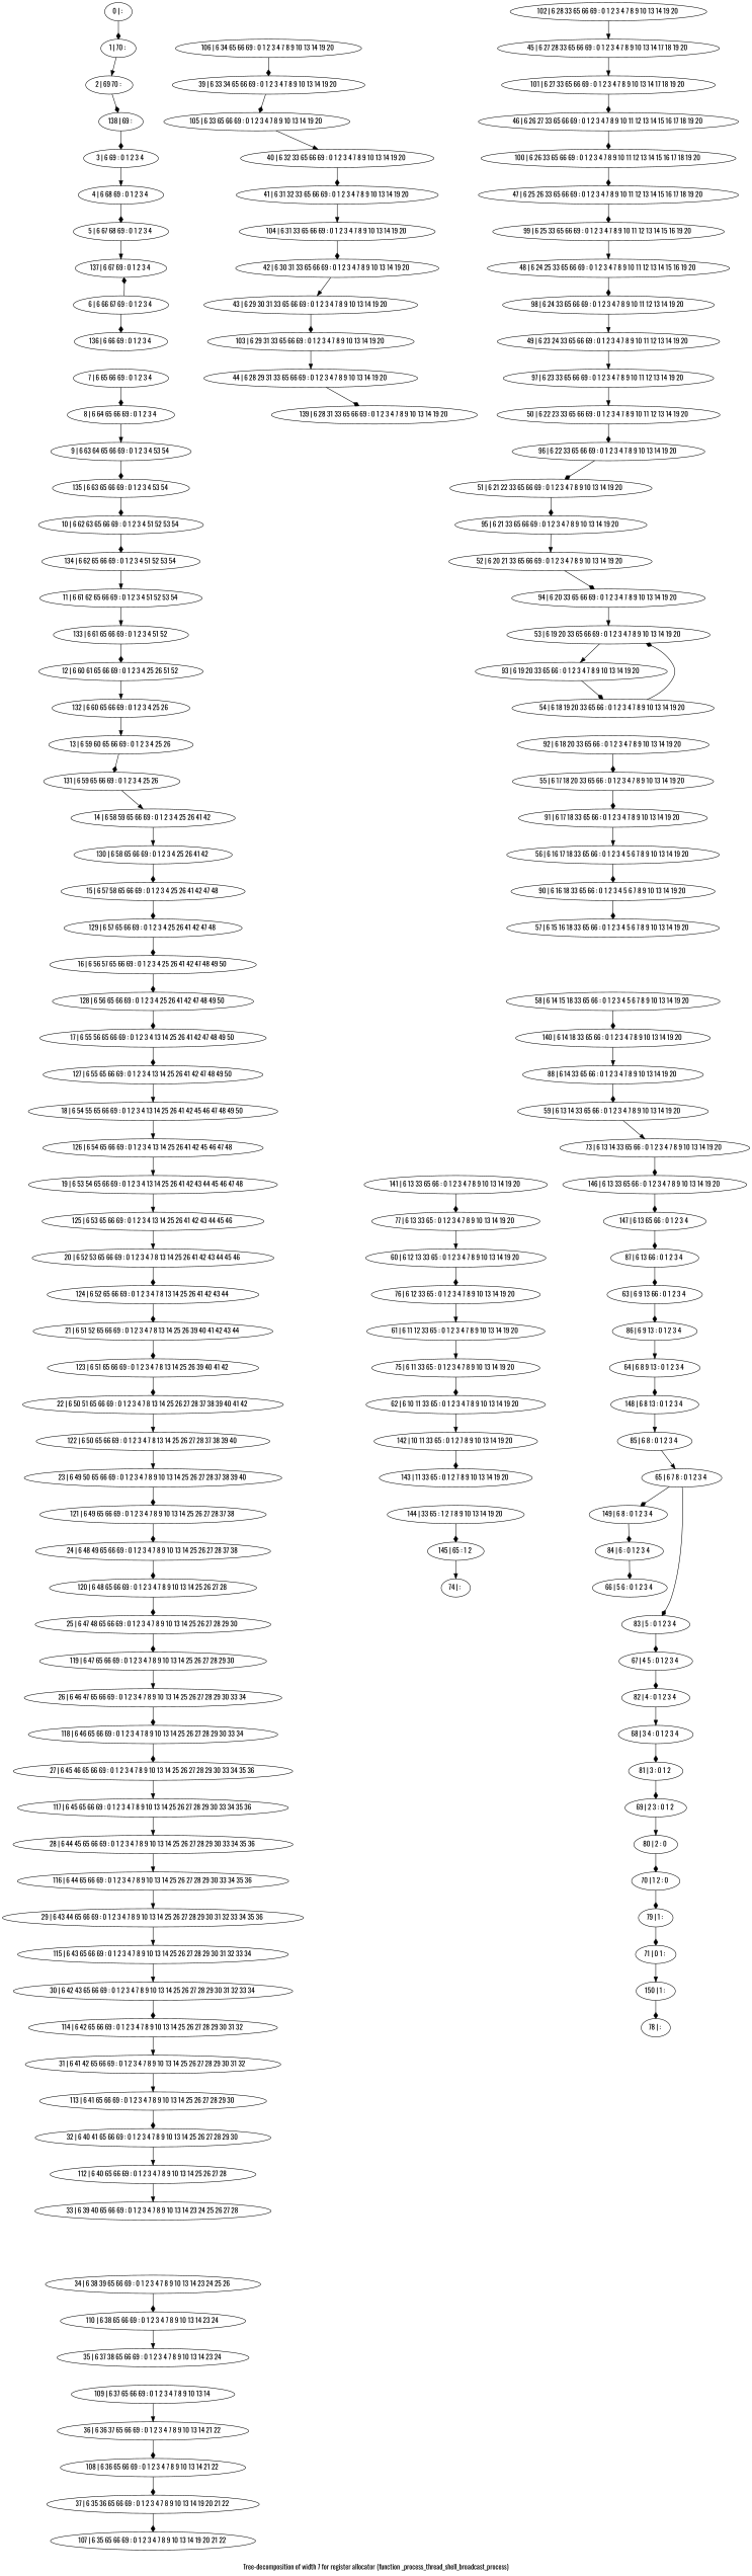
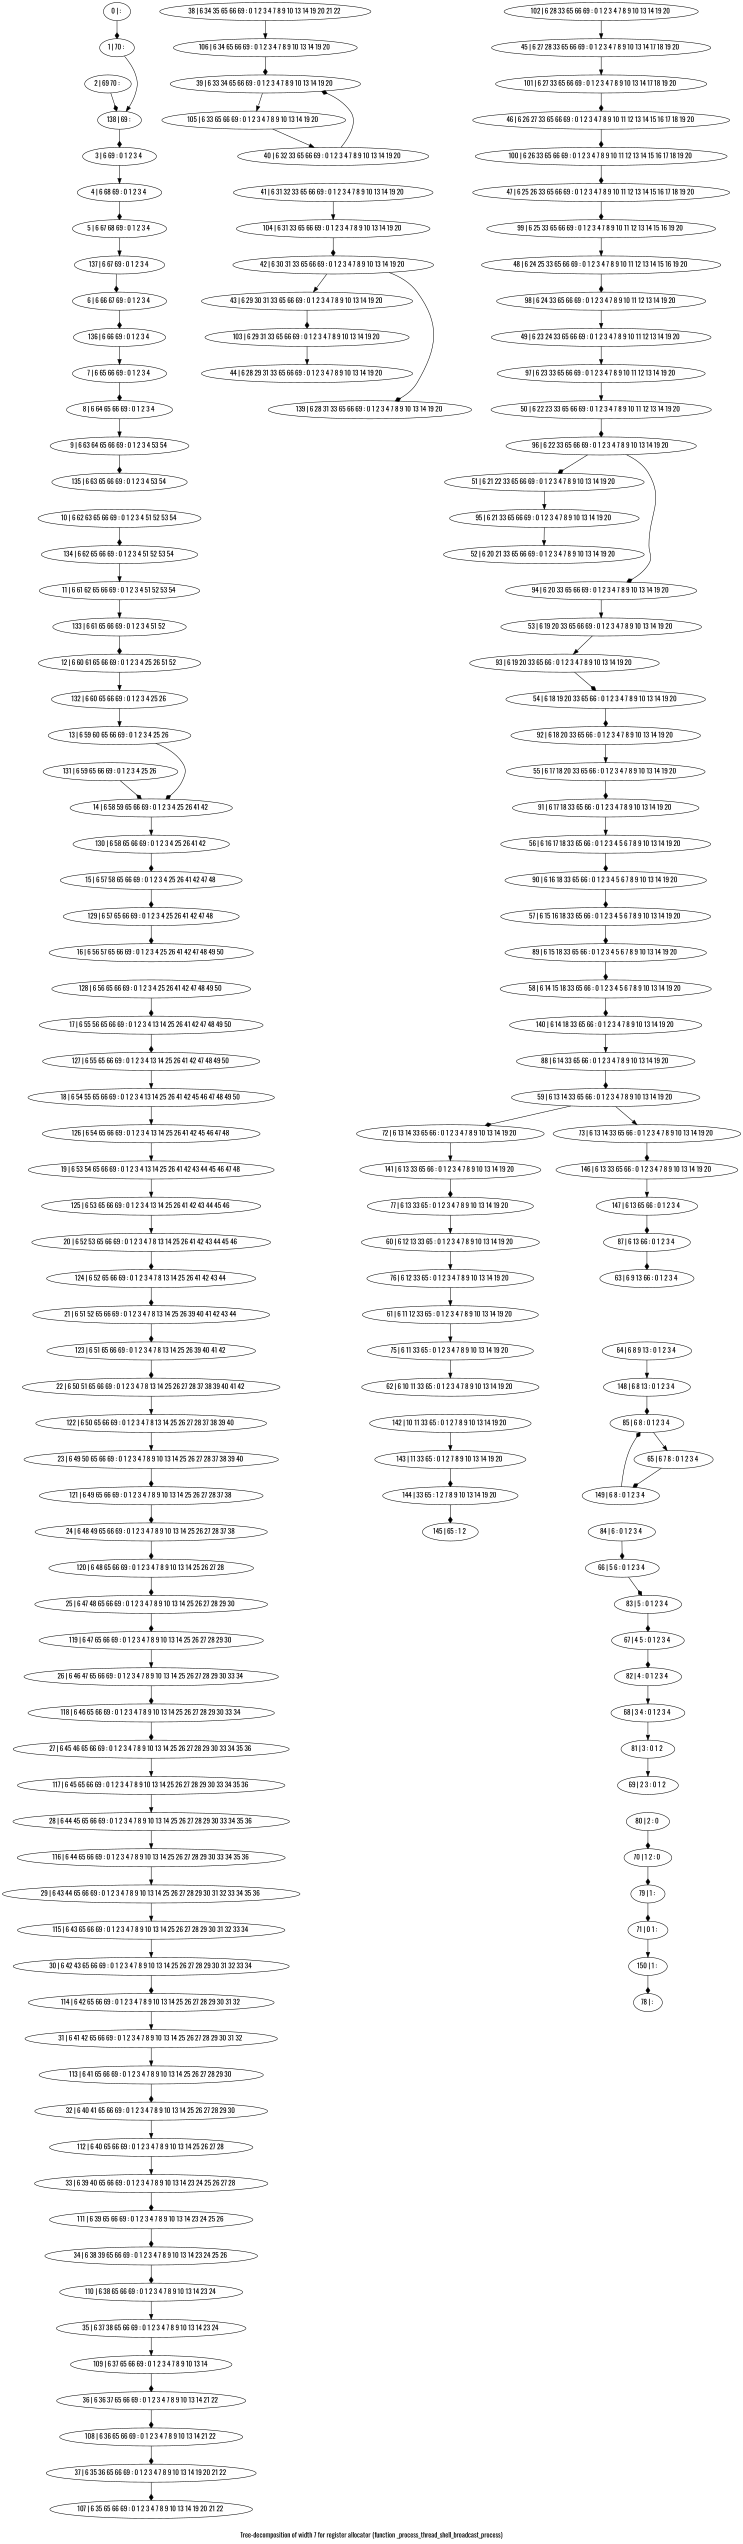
  digraph {
    fontname=Oswald
    label="Tree-decomposition of width 7 for register allocator (function _process_thread_shell_broadcast_process)"
    node [fontname=Oswald]
    edge [arrowhead=diamond fontname=Oswald]
    n1 [label="0 | : "]
    n2 [label="1 | 70 : "]
    n3 [label="2 | 69 70 : "]
    n4 [label="138 | 69 : "]
    n5 [label="3 | 6 69 : 0 1 2 3 4 "]
    n6 [label="4 | 6 68 69 : 0 1 2 3 4 "]
    n7 [label="5 | 6 67 68 69 : 0 1 2 3 4 "]
    n8 [label="137 | 6 67 69 : 0 1 2 3 4 "]
    n9 [label="6 | 6 66 67 69 : 0 1 2 3 4 "]
    n10 [label="136 | 6 66 69 : 0 1 2 3 4 "]
    n11 [label="7 | 6 65 66 69 : 0 1 2 3 4 "]
    n12 [label="8 | 6 64 65 66 69 : 0 1 2 3 4 "]
    n13 [label="9 | 6 63 64 65 66 69 : 0 1 2 3 4 53 54 "]
    n14 [label="135 | 6 63 65 66 69 : 0 1 2 3 4 53 54 "]
    n15 [label="10 | 6 62 63 65 66 69 : 0 1 2 3 4 51 52 53 54 "]
    n16 [label="134 | 6 62 65 66 69 : 0 1 2 3 4 51 52 53 54 "]
    n17 [label="11 | 6 61 62 65 66 69 : 0 1 2 3 4 51 52 53 54 "]
    n18 [label="133 | 6 61 65 66 69 : 0 1 2 3 4 51 52 "]
    n19 [label="12 | 6 60 61 65 66 69 : 0 1 2 3 4 25 26 51 52 "]
    n20 [label="132 | 6 60 65 66 69 : 0 1 2 3 4 25 26 "]
    n21 [label="13 | 6 59 60 65 66 69 : 0 1 2 3 4 25 26 "]
    n22 [label="131 | 6 59 65 66 69 : 0 1 2 3 4 25 26 "]
    n23 [label="14 | 6 58 59 65 66 69 : 0 1 2 3 4 25 26 41 42 "]
    n24 [label="130 | 6 58 65 66 69 : 0 1 2 3 4 25 26 41 42 "]
    n25 [label="15 | 6 57 58 65 66 69 : 0 1 2 3 4 25 26 41 42 47 48 "]
    n26 [label="129 | 6 57 65 66 69 : 0 1 2 3 4 25 26 41 42 47 48 "]
    n27 [label="16 | 6 56 57 65 66 69 : 0 1 2 3 4 25 26 41 42 47 48 49 50 "]
    n28 [label="128 | 6 56 65 66 69 : 0 1 2 3 4 25 26 41 42 47 48 49 50 "]
    n29 [label="17 | 6 55 56 65 66 69 : 0 1 2 3 4 13 14 25 26 41 42 47 48 49 50 "]
    n30 [label="127 | 6 55 65 66 69 : 0 1 2 3 4 13 14 25 26 41 42 47 48 49 50 "]
    n31 [label="18 | 6 54 55 65 66 69 : 0 1 2 3 4 13 14 25 26 41 42 45 46 47 48 49 50 "]
    n32 [label="126 | 6 54 65 66 69 : 0 1 2 3 4 13 14 25 26 41 42 45 46 47 48 "]
    n33 [label="19 | 6 53 54 65 66 69 : 0 1 2 3 4 13 14 25 26 41 42 43 44 45 46 47 48 "]
    n34 [label="125 | 6 53 65 66 69 : 0 1 2 3 4 13 14 25 26 41 42 43 44 45 46 "]
    n35 [label="20 | 6 52 53 65 66 69 : 0 1 2 3 4 7 8 13 14 25 26 41 42 43 44 45 46 "]
    n36 [label="124 | 6 52 65 66 69 : 0 1 2 3 4 7 8 13 14 25 26 41 42 43 44 "]
    n37 [label="21 | 6 51 52 65 66 69 : 0 1 2 3 4 7 8 13 14 25 26 39 40 41 42 43 44 "]
    n38 [label="123 | 6 51 65 66 69 : 0 1 2 3 4 7 8 13 14 25 26 39 40 41 42 "]
    n39 [label="22 | 6 50 51 65 66 69 : 0 1 2 3 4 7 8 13 14 25 26 27 28 37 38 39 40 41 42 "]
    n40 [label="122 | 6 50 65 66 69 : 0 1 2 3 4 7 8 13 14 25 26 27 28 37 38 39 40 "]
    n41 [label="23 | 6 49 50 65 66 69 : 0 1 2 3 4 7 8 9 10 13 14 25 26 27 28 37 38 39 40 "]
    n42 [label="121 | 6 49 65 66 69 : 0 1 2 3 4 7 8 9 10 13 14 25 26 27 28 37 38 "]
    n43 [label="24 | 6 48 49 65 66 69 : 0 1 2 3 4 7 8 9 10 13 14 25 26 27 28 37 38 "]
    n44 [label="120 | 6 48 65 66 69 : 0 1 2 3 4 7 8 9 10 13 14 25 26 27 28 "]
    n45 [label="25 | 6 47 48 65 66 69 : 0 1 2 3 4 7 8 9 10 13 14 25 26 27 28 29 30 "]
    n46 [label="119 | 6 47 65 66 69 : 0 1 2 3 4 7 8 9 10 13 14 25 26 27 28 29 30 "]
    n47 [label="26 | 6 46 47 65 66 69 : 0 1 2 3 4 7 8 9 10 13 14 25 26 27 28 29 30 33 34 "]
    n48 [label="118 | 6 46 65 66 69 : 0 1 2 3 4 7 8 9 10 13 14 25 26 27 28 29 30 33 34 "]
    n49 [label="27 | 6 45 46 65 66 69 : 0 1 2 3 4 7 8 9 10 13 14 25 26 27 28 29 30 33 34 35 36 "]
    n50 [label="117 | 6 45 65 66 69 : 0 1 2 3 4 7 8 9 10 13 14 25 26 27 28 29 30 33 34 35 36 "]
    n51 [label="28 | 6 44 45 65 66 69 : 0 1 2 3 4 7 8 9 10 13 14 25 26 27 28 29 30 33 34 35 36 "]
    n52 [label="116 | 6 44 65 66 69 : 0 1 2 3 4 7 8 9 10 13 14 25 26 27 28 29 30 33 34 35 36 "]
    n53 [label="29 | 6 43 44 65 66 69 : 0 1 2 3 4 7 8 9 10 13 14 25 26 27 28 29 30 31 32 33 34 35 36 "]
    n54 [label="115 | 6 43 65 66 69 : 0 1 2 3 4 7 8 9 10 13 14 25 26 27 28 29 30 31 32 33 34 "]
    n55 [label="30 | 6 42 43 65 66 69 : 0 1 2 3 4 7 8 9 10 13 14 25 26 27 28 29 30 31 32 33 34 "]
    n56 [label="114 | 6 42 65 66 69 : 0 1 2 3 4 7 8 9 10 13 14 25 26 27 28 29 30 31 32 "]
    n57 [label="31 | 6 41 42 65 66 69 : 0 1 2 3 4 7 8 9 10 13 14 25 26 27 28 29 30 31 32 "]
    n58 [label="113 | 6 41 65 66 69 : 0 1 2 3 4 7 8 9 10 13 14 25 26 27 28 29 30 "]
    n59 [label="32 | 6 40 41 65 66 69 : 0 1 2 3 4 7 8 9 10 13 14 25 26 27 28 29 30 "]
    n60 [label="112 | 6 40 65 66 69 : 0 1 2 3 4 7 8 9 10 13 14 25 26 27 28 "]
    n61 [label="33 | 6 39 40 65 66 69 : 0 1 2 3 4 7 8 9 10 13 14 23 24 25 26 27 28 "]
+   n62 [label="111 | 6 39 65 66 69 : 0 1 2 3 4 7 8 9 10 13 14 23 24 25 26 "]
    n63 [label="34 | 6 38 39 65 66 69 : 0 1 2 3 4 7 8 9 10 13 14 23 24 25 26 "]
    n64 [label="110 | 6 38 65 66 69 : 0 1 2 3 4 7 8 9 10 13 14 23 24 "]
    n65 [label="35 | 6 37 38 65 66 69 : 0 1 2 3 4 7 8 9 10 13 14 23 24 "]
    n66 [label="109 | 6 37 65 66 69 : 0 1 2 3 4 7 8 9 10 13 14 "]
    n67 [label="36 | 6 36 37 65 66 69 : 0 1 2 3 4 7 8 9 10 13 14 21 22 "]
    n68 [label="108 | 6 36 65 66 69 : 0 1 2 3 4 7 8 9 10 13 14 21 22 "]
    n69 [label="37 | 6 35 36 65 66 69 : 0 1 2 3 4 7 8 9 10 13 14 19 20 21 22 "]
    n70 [label="107 | 6 35 65 66 69 : 0 1 2 3 4 7 8 9 10 13 14 19 20 21 22 "]
+   n71 [label="38 | 6 34 35 65 66 69 : 0 1 2 3 4 7 8 9 10 13 14 19 20 21 22 "]
    n72 [label="106 | 6 34 65 66 69 : 0 1 2 3 4 7 8 9 10 13 14 19 20 "]
    n73 [label="39 | 6 33 34 65 66 69 : 0 1 2 3 4 7 8 9 10 13 14 19 20 "]
    n74 [label="105 | 6 33 65 66 69 : 0 1 2 3 4 7 8 9 10 13 14 19 20 "]
    n75 [label="40 | 6 32 33 65 66 69 : 0 1 2 3 4 7 8 9 10 13 14 19 20 "]
    n76 [label="41 | 6 31 32 33 65 66 69 : 0 1 2 3 4 7 8 9 10 13 14 19 20 "]
    n77 [label="104 | 6 31 33 65 66 69 : 0 1 2 3 4 7 8 9 10 13 14 19 20 "]
    n78 [label="42 | 6 30 31 33 65 66 69 : 0 1 2 3 4 7 8 9 10 13 14 19 20 "]
    n79 [label="43 | 6 29 30 31 33 65 66 69 : 0 1 2 3 4 7 8 9 10 13 14 19 20 "]
    n80 [label="103 | 6 29 31 33 65 66 69 : 0 1 2 3 4 7 8 9 10 13 14 19 20 "]
    n81 [label="44 | 6 28 29 31 33 65 66 69 : 0 1 2 3 4 7 8 9 10 13 14 19 20 "]
    n82 [label="139 | 6 28 31 33 65 66 69 : 0 1 2 3 4 7 8 9 10 13 14 19 20 "]
    n83 [label="45 | 6 27 28 33 65 66 69 : 0 1 2 3 4 7 8 9 10 13 14 17 18 19 20 "]
    n84 [label="101 | 6 27 33 65 66 69 : 0 1 2 3 4 7 8 9 10 13 14 17 18 19 20 "]
    n85 [label="46 | 6 26 27 33 65 66 69 : 0 1 2 3 4 7 8 9 10 11 12 13 14 15 16 17 18 19 20 "]
    n86 [label="100 | 6 26 33 65 66 69 : 0 1 2 3 4 7 8 9 10 11 12 13 14 15 16 17 18 19 20 "]
    n87 [label="47 | 6 25 26 33 65 66 69 : 0 1 2 3 4 7 8 9 10 11 12 13 14 15 16 17 18 19 20 "]
    n88 [label="99 | 6 25 33 65 66 69 : 0 1 2 3 4 7 8 9 10 11 12 13 14 15 16 19 20 "]
    n89 [label="48 | 6 24 25 33 65 66 69 : 0 1 2 3 4 7 8 9 10 11 12 13 14 15 16 19 20 "]
    n90 [label="98 | 6 24 33 65 66 69 : 0 1 2 3 4 7 8 9 10 11 12 13 14 19 20 "]
    n91 [label="49 | 6 23 24 33 65 66 69 : 0 1 2 3 4 7 8 9 10 11 12 13 14 19 20 "]
    n92 [label="97 | 6 23 33 65 66 69 : 0 1 2 3 4 7 8 9 10 11 12 13 14 19 20 "]
    n93 [label="50 | 6 22 23 33 65 66 69 : 0 1 2 3 4 7 8 9 10 11 12 13 14 19 20 "]
    n94 [label="96 | 6 22 33 65 66 69 : 0 1 2 3 4 7 8 9 10 13 14 19 20 "]
    n95 [label="51 | 6 21 22 33 65 66 69 : 0 1 2 3 4 7 8 9 10 13 14 19 20 "]
    n96 [label="95 | 6 21 33 65 66 69 : 0 1 2 3 4 7 8 9 10 13 14 19 20 "]
    n97 [label="52 | 6 20 21 33 65 66 69 : 0 1 2 3 4 7 8 9 10 13 14 19 20 "]
    n98 [label="94 | 6 20 33 65 66 69 : 0 1 2 3 4 7 8 9 10 13 14 19 20 "]
    n99 [label="53 | 6 19 20 33 65 66 69 : 0 1 2 3 4 7 8 9 10 13 14 19 20 "]
    n100 [label="93 | 6 19 20 33 65 66 : 0 1 2 3 4 7 8 9 10 13 14 19 20 "]
    n101 [label="54 | 6 18 19 20 33 65 66 : 0 1 2 3 4 7 8 9 10 13 14 19 20 "]
    n102 [label="92 | 6 18 20 33 65 66 : 0 1 2 3 4 7 8 9 10 13 14 19 20 "]
    n103 [label="55 | 6 17 18 20 33 65 66 : 0 1 2 3 4 7 8 9 10 13 14 19 20 "]
    n104 [label="91 | 6 17 18 33 65 66 : 0 1 2 3 4 7 8 9 10 13 14 19 20 "]
    n105 [label="56 | 6 16 17 18 33 65 66 : 0 1 2 3 4 5 6 7 8 9 10 13 14 19 20 "]
    n106 [label="90 | 6 16 18 33 65 66 : 0 1 2 3 4 5 6 7 8 9 10 13 14 19 20 "]
    n107 [label="57 | 6 15 16 18 33 65 66 : 0 1 2 3 4 5 6 7 8 9 10 13 14 19 20 "]
+   n108 [label="89 | 6 15 18 33 65 66 : 0 1 2 3 4 5 6 7 8 9 10 13 14 19 20 "]
    n109 [label="58 | 6 14 15 18 33 65 66 : 0 1 2 3 4 5 6 7 8 9 10 13 14 19 20 "]
    n110 [label="140 | 6 14 18 33 65 66 : 0 1 2 3 4 7 8 9 10 13 14 19 20 "]
    n111 [label="88 | 6 14 33 65 66 : 0 1 2 3 4 7 8 9 10 13 14 19 20 "]
    n112 [label="59 | 6 13 14 33 65 66 : 0 1 2 3 4 7 8 9 10 13 14 19 20 "]
+   n113 [label="72 | 6 13 14 33 65 66 : 0 1 2 3 4 7 8 9 10 13 14 19 20 "]
    n114 [label="73 | 6 13 14 33 65 66 : 0 1 2 3 4 7 8 9 10 13 14 19 20 "]
    n115 [label="141 | 6 13 33 65 66 : 0 1 2 3 4 7 8 9 10 13 14 19 20 "]
    n116 [label="146 | 6 13 33 65 66 : 0 1 2 3 4 7 8 9 10 13 14 19 20 "]
    n117 [label="60 | 6 12 13 33 65 : 0 1 2 3 4 7 8 9 10 13 14 19 20 "]
    n118 [label="76 | 6 12 33 65 : 0 1 2 3 4 7 8 9 10 13 14 19 20 "]
    n119 [label="61 | 6 11 12 33 65 : 0 1 2 3 4 7 8 9 10 13 14 19 20 "]
    n120 [label="75 | 6 11 33 65 : 0 1 2 3 4 7 8 9 10 13 14 19 20 "]
    n121 [label="62 | 6 10 11 33 65 : 0 1 2 3 4 7 8 9 10 13 14 19 20 "]
    n122 [label="142 | 10 11 33 65 : 0 1 2 7 8 9 10 13 14 19 20 "]
    n123 [label="143 | 11 33 65 : 0 1 2 7 8 9 10 13 14 19 20 "]
    n124 [label="63 | 6 9 13 66 : 0 1 2 3 4 "]
-   n125 [label="86 | 6 9 13 : 0 1 2 3 4 "]
    n126 [label="64 | 6 8 9 13 : 0 1 2 3 4 "]
    n127 [label="148 | 6 8 13 : 0 1 2 3 4 "]
    n128 [label="85 | 6 8 : 0 1 2 3 4 "]
    n129 [label="65 | 6 7 8 : 0 1 2 3 4 "]
    n130 [label="149 | 6 8 : 0 1 2 3 4 "]
    n131 [label="84 | 6 : 0 1 2 3 4 "]
    n132 [label="66 | 5 6 : 0 1 2 3 4 "]
    n133 [label="83 | 5 : 0 1 2 3 4 "]
    n134 [label="67 | 4 5 : 0 1 2 3 4 "]
    n135 [label="82 | 4 : 0 1 2 3 4 "]
    n136 [label="68 | 3 4 : 0 1 2 3 4 "]
    n137 [label="81 | 3 : 0 1 2 "]
    n138 [label="69 | 2 3 : 0 1 2 "]
    n139 [label="80 | 2 : 0 "]
    n140 [label="70 | 1 2 : 0 "]
    n141 [label="79 | 1 : "]
    n142 [label="71 | 0 1 : "]
    n143 [label="150 | 1 : "]
    n144 [label="78 | : "]
    n145 [label="77 | 6 13 33 65 : 0 1 2 3 4 7 8 9 10 13 14 19 20 "]
    n146 [label="147 | 6 13 65 66 : 0 1 2 3 4 "]
-   n147 [label="74 | : "]
    n148 [label="87 | 6 13 66 : 0 1 2 3 4 "]
    n149 [label="102 | 6 28 33 65 66 69 : 0 1 2 3 4 7 8 9 10 13 14 19 20 "]
    n150 [label="144 | 33 65 : 1 2 7 8 9 10 13 14 19 20 "]
    n151 [label="145 | 65 : 1 2 "]
    n1 -> n2
-   n2 -> n3 [arrowhead=normal]
+   n2 -> n4 [arrowhead=normal]
    n3 -> n4
    n4 -> n5
    n5 -> n6 [arrowhead=normal]
    n6 -> n7
    n7 -> n8 [arrowhead=normal]
-   n9 -> n8
+   n8 -> n9
    n9 -> n10
+   n10 -> n11 [arrowhead=normal]
    n11 -> n12
    n12 -> n13 [arrowhead=normal]
    n13 -> n14
-   n14 -> n15
    n15 -> n16
    n16 -> n17 [arrowhead=normal]
    n17 -> n18 [arrowhead=normal]
    n18 -> n19
    n19 -> n20 [arrowhead=normal]
    n20 -> n21 [arrowhead=normal]
-   n21 -> n22
-   n22 -> n23 [arrowhead=normal]
+   n21 -> n23
+   n22 -> n23
    n23 -> n24 [arrowhead=normal]
    n24 -> n25
    n25 -> n26
    n26 -> n27
-   n27 -> n28
    n28 -> n29
    n29 -> n30
    n30 -> n31 [arrowhead=normal]
    n31 -> n32 [arrowhead=normal]
    n32 -> n33 [arrowhead=normal]
    n33 -> n34 [arrowhead=normal]
    n34 -> n35 [arrowhead=normal]
    n35 -> n36
    n36 -> n37
    n37 -> n38
    n38 -> n39
    n39 -> n40 [arrowhead=normal]
    n40 -> n41 [arrowhead=normal]
    n41 -> n42
    n42 -> n43
    n43 -> n44
    n44 -> n45
    n45 -> n46
    n46 -> n47 [arrowhead=normal]
    n47 -> n48
    n48 -> n49
    n49 -> n50 [arrowhead=normal]
    n50 -> n51 [arrowhead=normal]
    n51 -> n52 [arrowhead=normal]
    n52 -> n53 [arrowhead=normal]
    n53 -> n54 [arrowhead=normal]
    n54 -> n55 [arrowhead=normal]
    n55 -> n56
    n56 -> n57 [arrowhead=normal]
    n57 -> n58 [arrowhead=normal]
    n58 -> n59
    n59 -> n60 [arrowhead=normal]
    n60 -> n61 [arrowhead=normal]
+   n61 -> n62
+   n62 -> n63
    n63 -> n64
    n64 -> n65 [arrowhead=normal]
-   n66 -> n67 [arrowhead=normal]
+   n65 -> n66 [arrowhead=normal]
+   n66 -> n67
    n67 -> n68
    n68 -> n69
    n69 -> n70
+   n71 -> n72 [arrowhead=normal]
    n72 -> n73
-   n73 -> n74
+   n73 -> n74 [arrowhead=normal]
    n74 -> n75 [arrowhead=normal]
-   n75 -> n76
+   n75 -> n73
    n76 -> n77 [arrowhead=normal]
    n77 -> n78
    n78 -> n79 [arrowhead=normal]
    n79 -> n80
    n80 -> n81 [arrowhead=normal]
-   n81 -> n82
+   n78 -> n82
    n83 -> n84 [arrowhead=normal]
    n84 -> n85
    n85 -> n86
    n86 -> n87
    n87 -> n88
    n88 -> n89 [arrowhead=normal]
    n89 -> n90
    n90 -> n91 [arrowhead=normal]
    n91 -> n92 [arrowhead=normal]
    n92 -> n93 [arrowhead=normal]
    n93 -> n94
    n94 -> n95
-   n95 -> n96
+   n95 -> n96 [arrowhead=normal]
    n96 -> n97 [arrowhead=normal]
-   n97 -> n98
+   n94 -> n98
    n98 -> n99 [arrowhead=normal]
    n99 -> n100 [arrowhead=normal]
    n100 -> n101
-   n101 -> n99
-   n102 -> n103
+   n101 -> n102
+   n102 -> n103 [arrowhead=normal]
    n103 -> n104
    n104 -> n105 [arrowhead=normal]
    n105 -> n106
    n106 -> n107
+   n107 -> n108
+   n108 -> n109
    n109 -> n110
    n110 -> n111 [arrowhead=normal]
    n111 -> n112
+   n112 -> n113
    n112 -> n114 [arrowhead=normal]
+   n113 -> n115 [arrowhead=normal]
    n114 -> n116
    n115 -> n145
-   n116 -> n146
-   n117 -> n118
+   n116 -> n146 [arrowhead=normal]
+   n117 -> n118 [arrowhead=normal]
    n118 -> n119 [arrowhead=normal]
    n119 -> n120 [arrowhead=normal]
-   n120 -> n121
-   n121 -> n122 [arrowhead=normal]
-   n122 -> n123
-   n124 -> n125
-   n125 -> n126 [arrowhead=normal]
-   n126 -> n127
-   n127 -> n128 [arrowhead=normal]
+   n120 -> n121 [arrowhead=normal]
+   n122 -> n123 [arrowhead=normal]
+   n123 -> n150
+   n126 -> n127 [arrowhead=normal]
+   n127 -> n128
    n128 -> n129 [arrowhead=normal]
    n129 -> n130
-   n130 -> n131
+   n130 -> n128
    n131 -> n132
-   n129 -> n133
+   n132 -> n133
    n133 -> n134
    n134 -> n135
    n135 -> n136 [arrowhead=normal]
-   n136 -> n137
-   n137 -> n138
-   n138 -> n139 [arrowhead=normal]
+   n136 -> n137 [arrowhead=normal]
+   n137 -> n138 [arrowhead=normal]
    n139 -> n140
    n140 -> n141
    n141 -> n142
    n142 -> n143 [arrowhead=normal]
    n143 -> n144
    n145 -> n117 [arrowhead=normal]
    n146 -> n148
    n148 -> n124
    n149 -> n83 [arrowhead=normal]
    n150 -> n151
-   n151 -> n147 [arrowhead=normal]
  }
